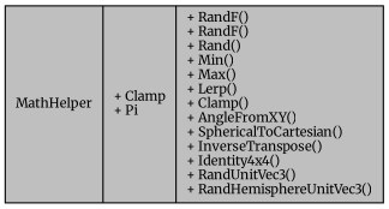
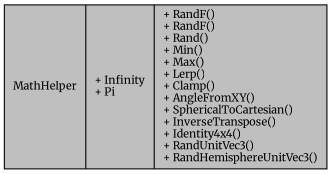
  digraph {
    rankdir=LR
    fontname=Merriweather
-   n1 [color=black fillcolor=grey75 fontcolor=black fontname=Merriweather fontsize=10 height=0.2 label="{MathHelper\n|+ Clamp\l+ Pi\l|+ RandF()\l+ RandF()\l+ Rand()\l+ Min()\l+ Max()\l+ Lerp()\l+ Clamp()\l+ AngleFromXY()\l+ SphericalToCartesian()\l+ InverseTranspose()\l+ Identity4x4()\l+ RandUnitVec3()\l+ RandHemisphereUnitVec3()\l}" shape=record style=filled width=0.4]
+   n1 [color=black fillcolor=grey75 fontcolor=black fontname=Merriweather fontsize=10 height=0.2 label="{MathHelper\n|+ Infinity\l+ Pi\l|+ RandF()\l+ RandF()\l+ Rand()\l+ Min()\l+ Max()\l+ Lerp()\l+ Clamp()\l+ AngleFromXY()\l+ SphericalToCartesian()\l+ InverseTranspose()\l+ Identity4x4()\l+ RandUnitVec3()\l+ RandHemisphereUnitVec3()\l}" shape=record style=filled width=0.4]
  }
